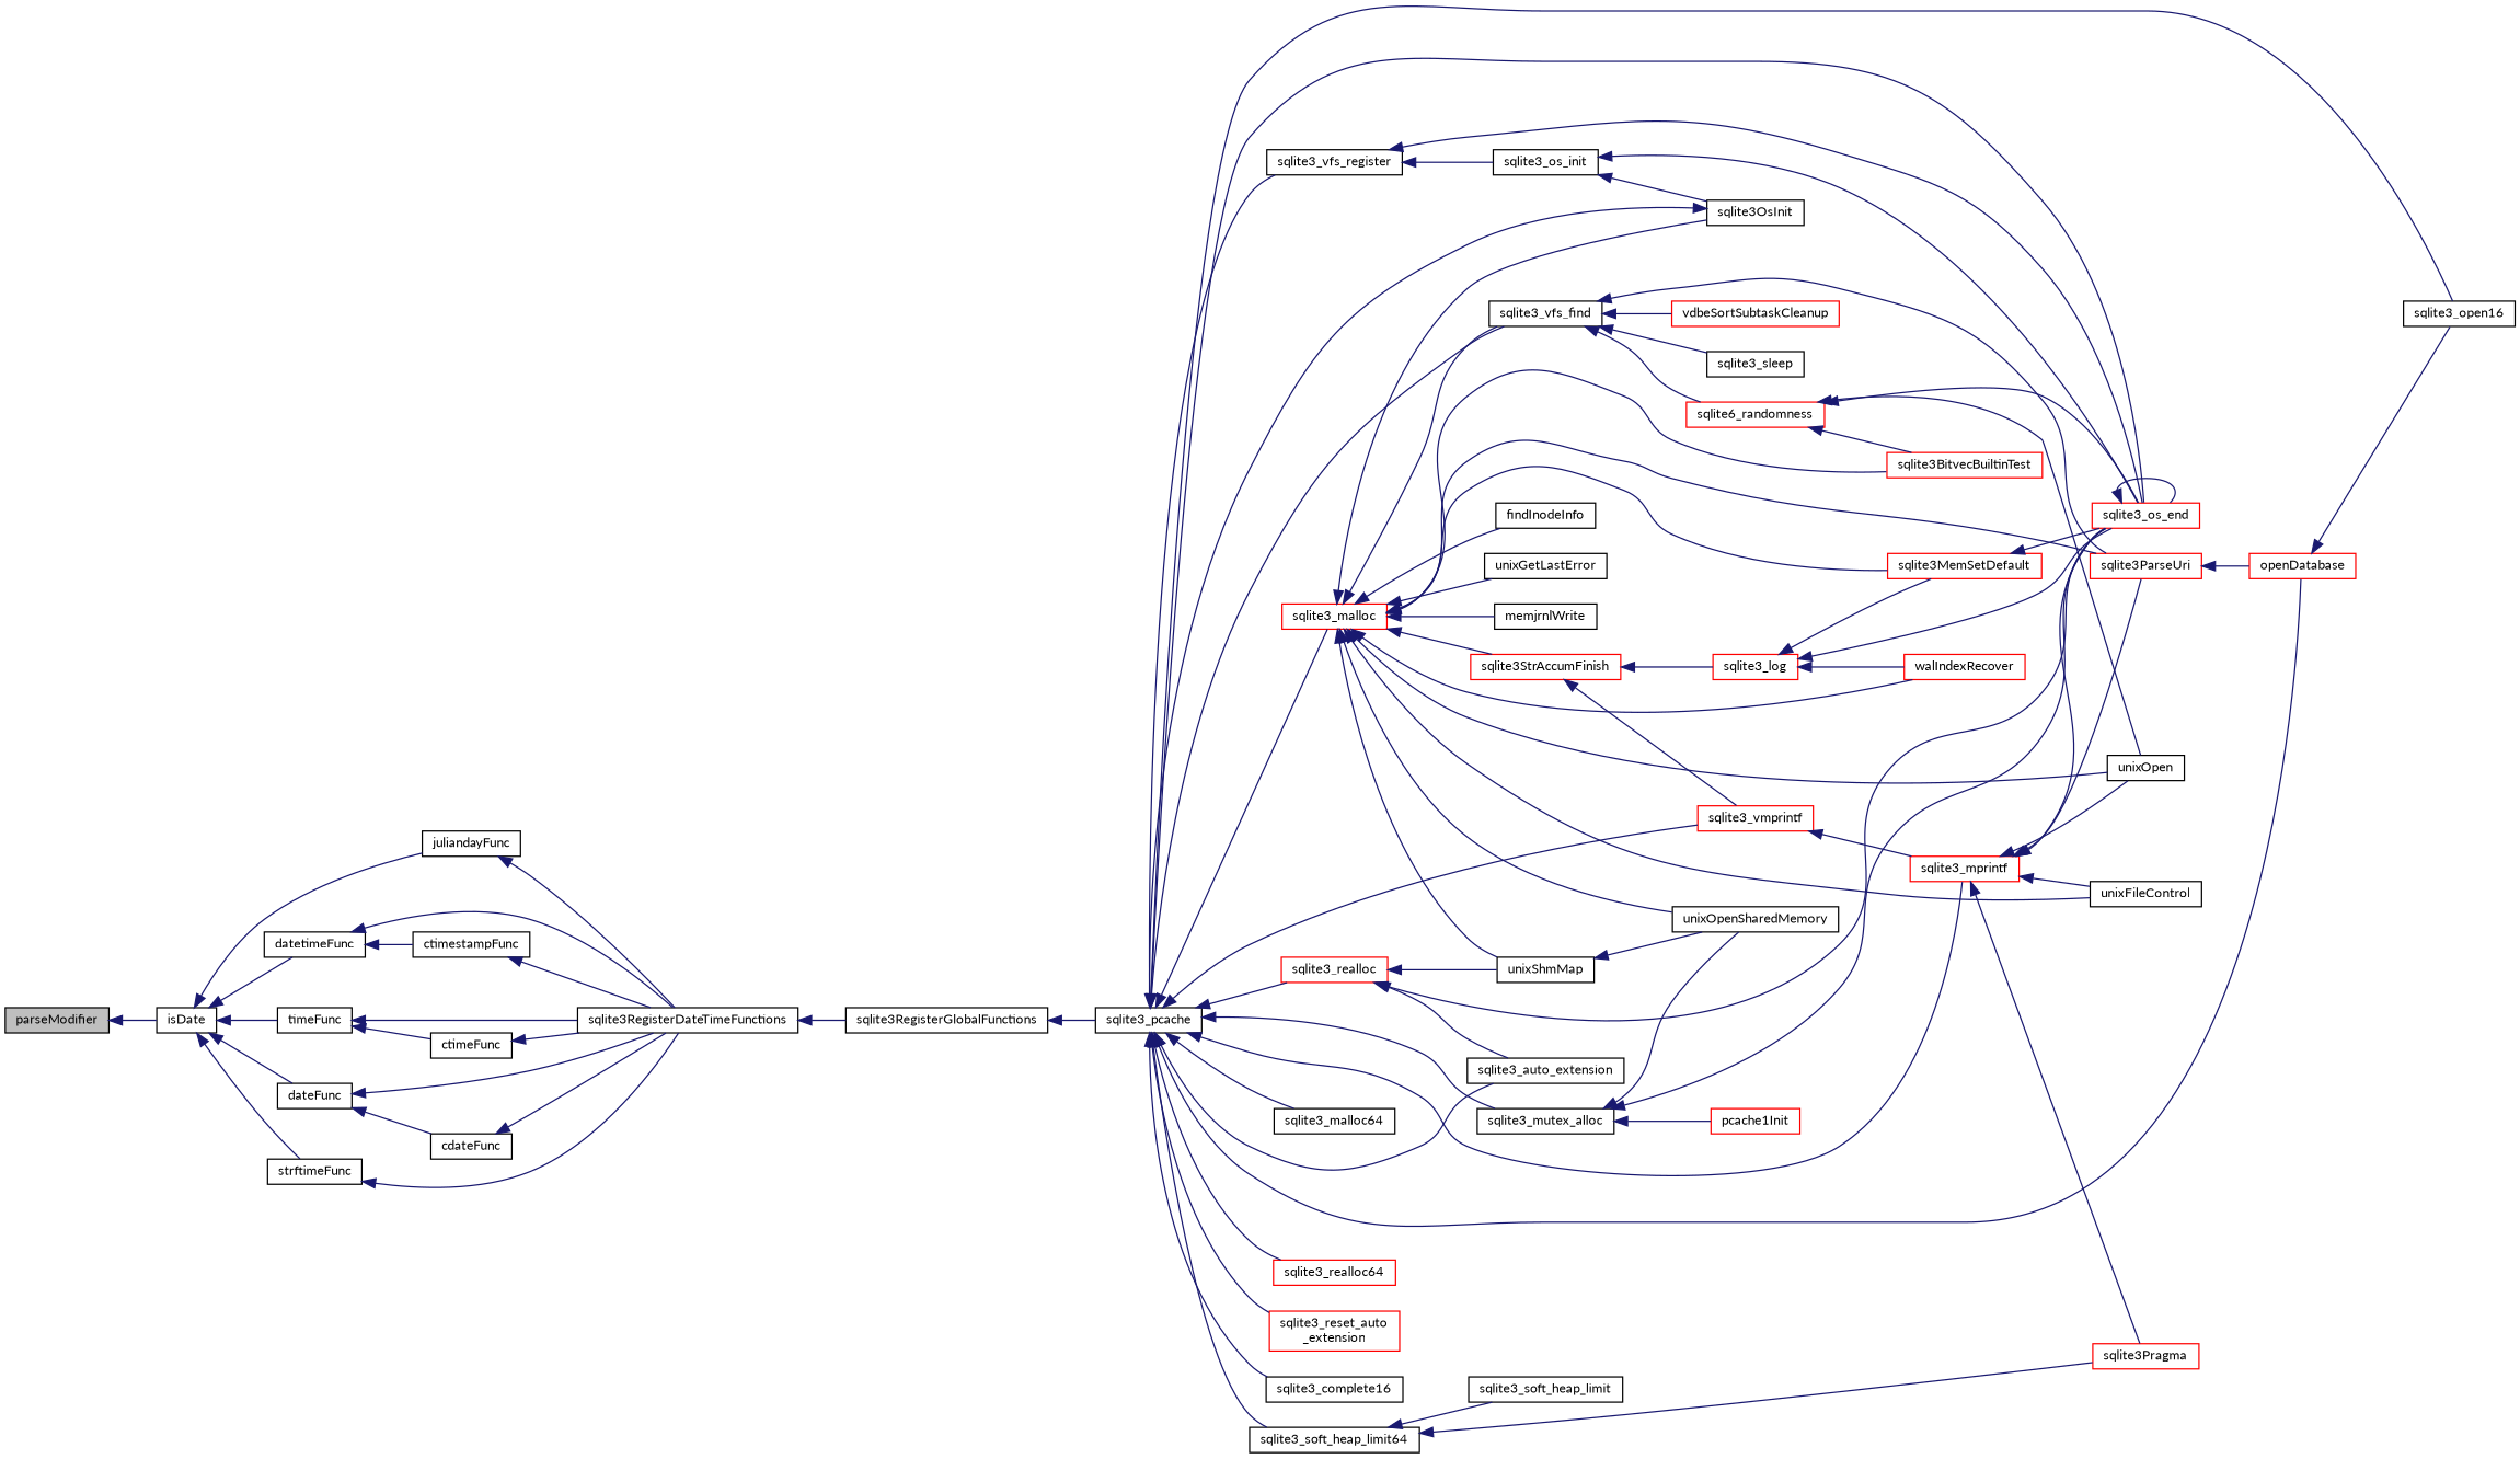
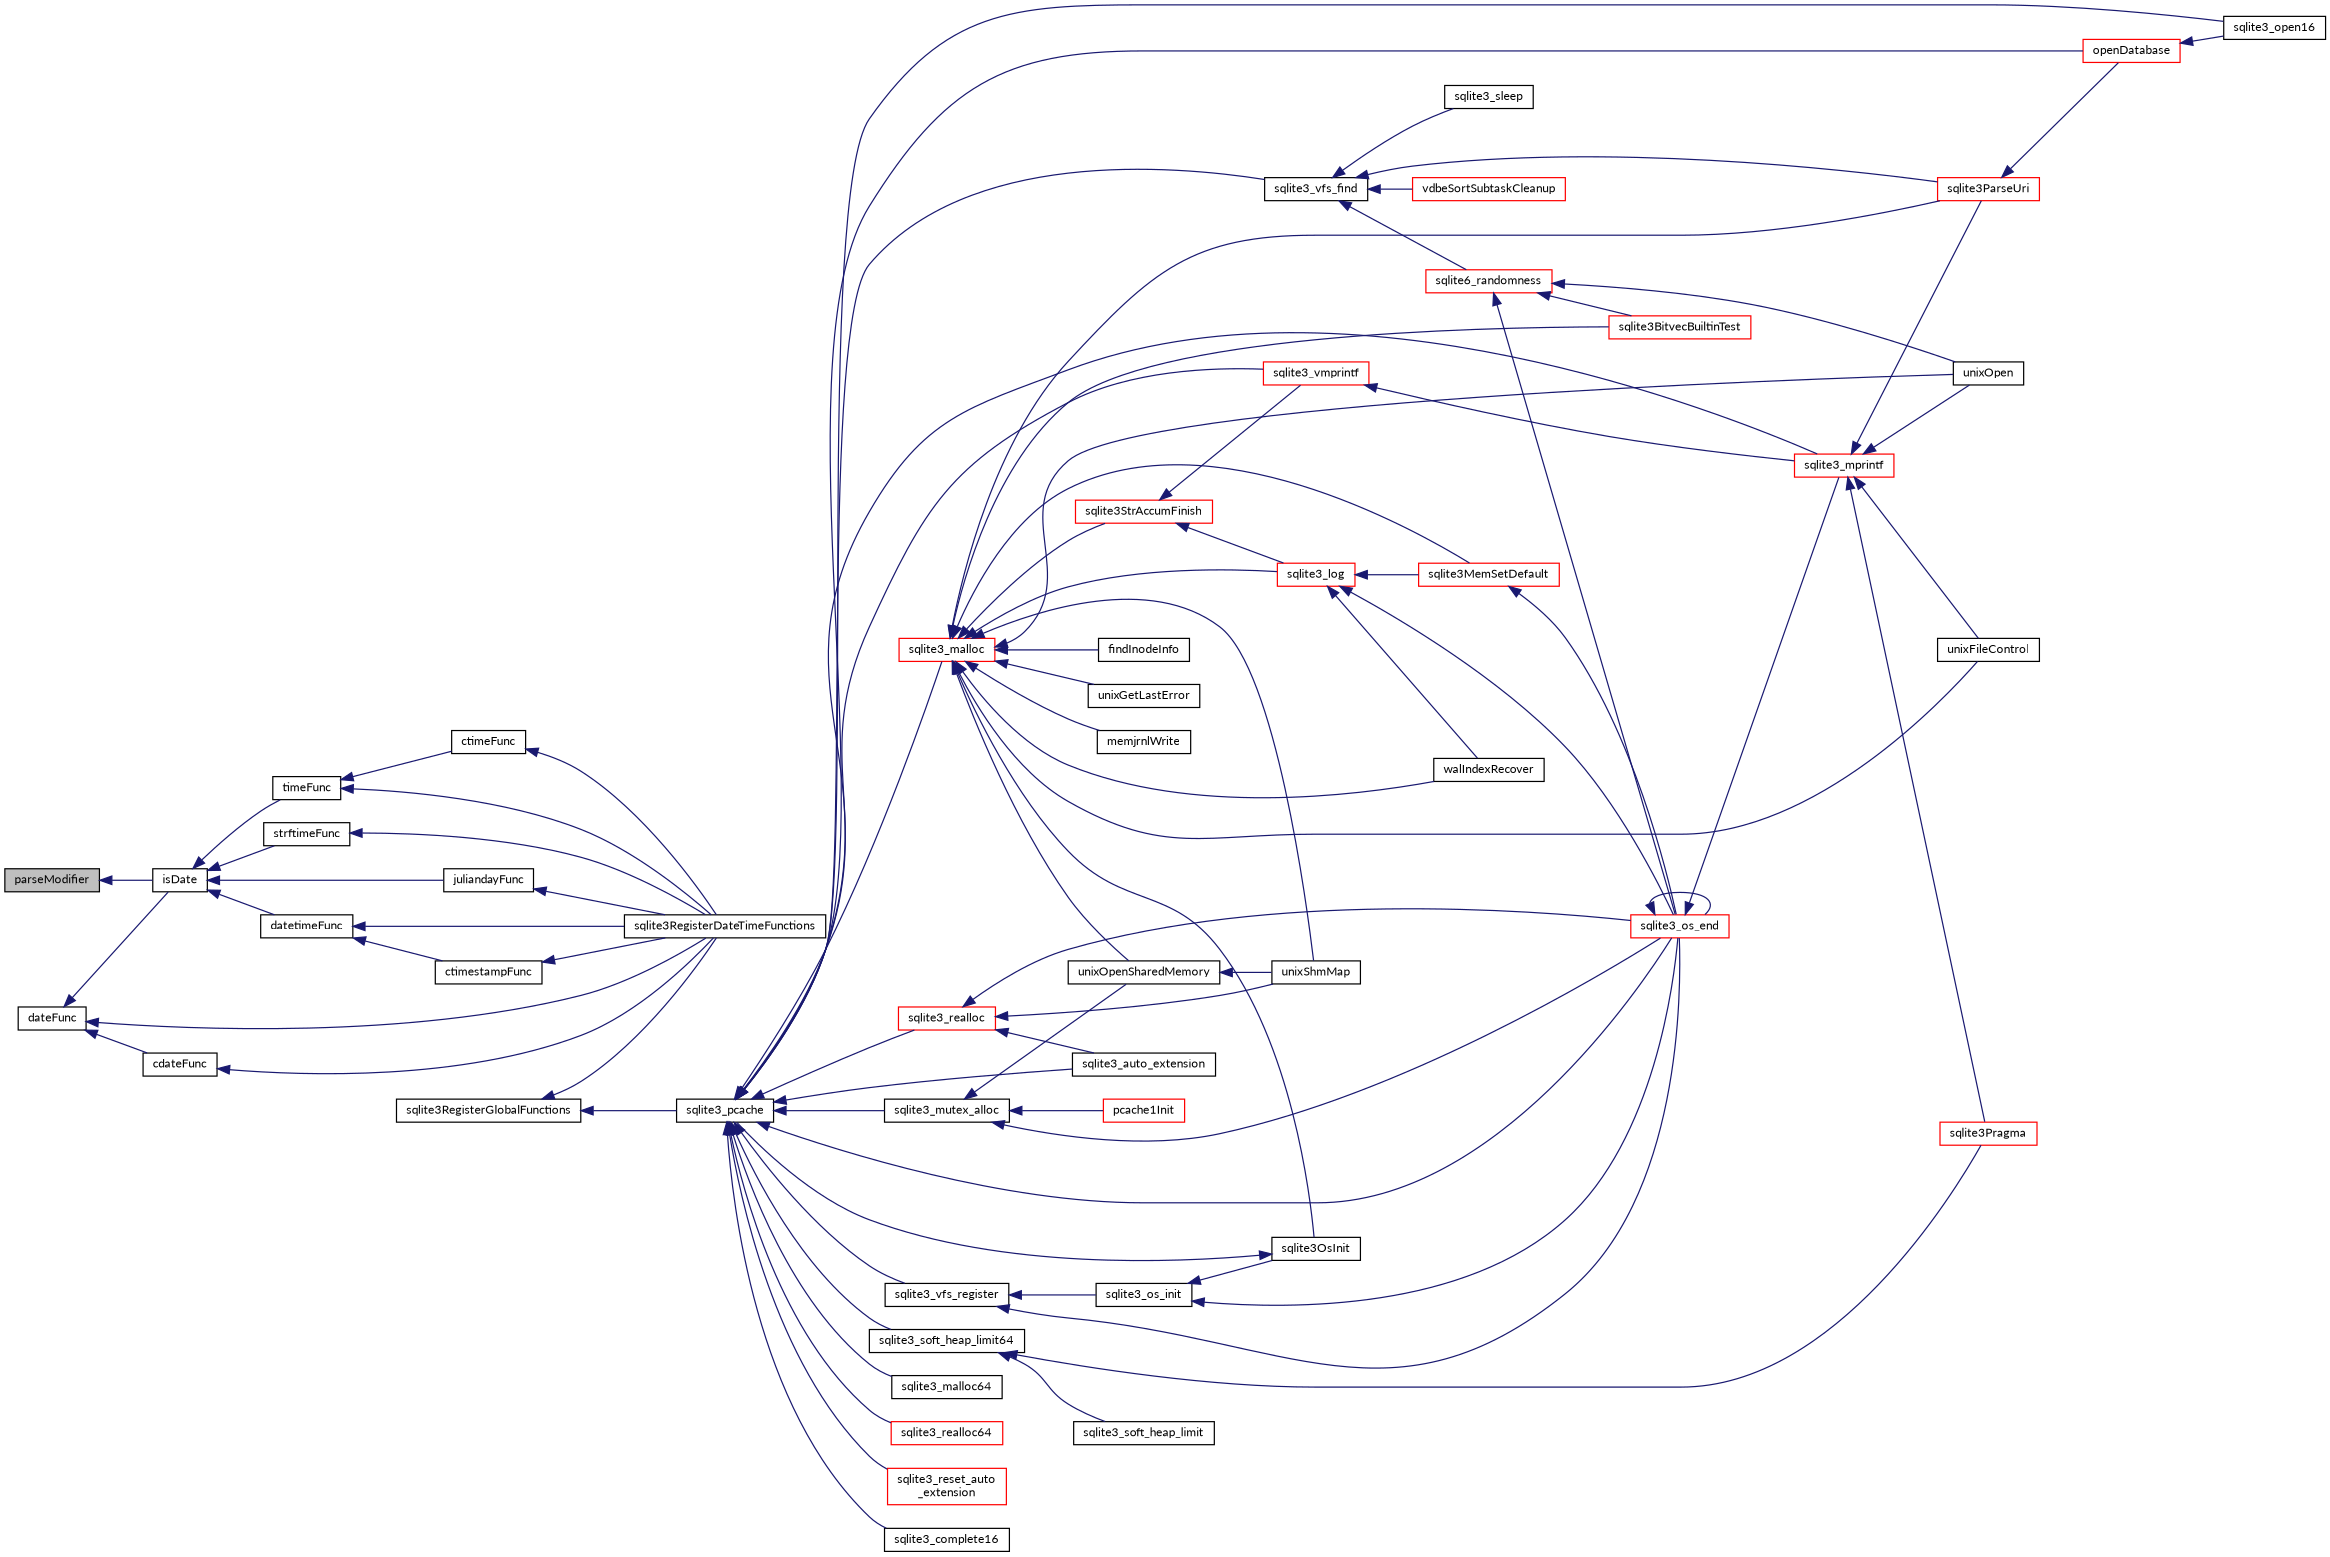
  digraph {
    fontname=Lato
    rankdir=LR
    node [color=black fillcolor=white fontname=Lato fontsize=10 shape=record style=filled]
    edge [color=midnightblue dir=back fontname=Lato fontsize=10 labelfontname=FreeSans labelfontsize=10 style=solid]
    n1 [fillcolor=grey75 fontcolor=black height=0.2 label=parseModifier width=0.4]
    n2 [height=0.2 label=isDate width=0.4]
    n3 [height=0.2 label=juliandayFunc width=0.4]
    n4 [height=0.2 label=datetimeFunc width=0.4]
    n5 [height=0.2 label=timeFunc width=0.4]
    n6 [height=0.2 label=dateFunc width=0.4]
    n7 [height=0.2 label=strftimeFunc width=0.4]
    n8 [height=0.2 label=sqlite3RegisterDateTimeFunctions width=0.4]
    n9 [height=0.2 label=ctimestampFunc width=0.4]
    n10 [height=0.2 label=ctimeFunc width=0.4]
    n11 [height=0.2 label=cdateFunc width=0.4]
    n12 [height=0.2 label=sqlite3RegisterGlobalFunctions width=0.4]
    n13 [height=0.2 label=sqlite3_pcache width=0.4]
    n14 [height=0.2 label=sqlite3_vfs_find width=0.4]
    n15 [color=red height=0.2 label=sqlite3_os_end width=0.4]
    n16 [color=red height=0.2 label=openDatabase width=0.4]
    n17 [height=0.2 label=sqlite3_open16 width=0.4]
    n18 [height=0.2 label=sqlite3_vfs_register width=0.4]
    n19 [height=0.2 label=sqlite3_mutex_alloc width=0.4]
    n20 [height=0.2 label=sqlite3_soft_heap_limit64 width=0.4]
    n21 [color=red height=0.2 label=sqlite3_malloc width=0.4]
    n22 [color=red height=0.2 label=sqlite3_vmprintf width=0.4]
    n23 [color=red height=0.2 label=sqlite3_mprintf width=0.4]
    n24 [height=0.2 label=sqlite3_malloc64 width=0.4]
    n25 [color=red height=0.2 label=sqlite3_realloc width=0.4]
    n26 [height=0.2 label=sqlite3_auto_extension width=0.4]
    n27 [color=red height=0.2 label=sqlite3_realloc64 width=0.4]
    n28 [color=red height=0.2 label="sqlite3_reset_auto\l_extension" width=0.4]
    n29 [height=0.2 label=sqlite3_complete16 width=0.4]
    n30 [color=red height=0.2 label=sqlite6_randomness width=0.4]
    n31 [color=red height=0.2 label=vdbeSortSubtaskCleanup width=0.4]
    n32 [color=red height=0.2 label=sqlite3ParseUri width=0.4]
    n33 [height=0.2 label=sqlite3_sleep width=0.4]
    n34 [height=0.2 label=sqlite3_os_init width=0.4]
    n35 [height=0.2 label=unixOpenSharedMemory width=0.4]
    n36 [color=red height=0.2 label=pcache1Init width=0.4]
    n37 [height=0.2 label=sqlite3_soft_heap_limit width=0.4]
    n38 [color=red height=0.2 label=sqlite3Pragma width=0.4]
    n39 [height=0.2 label=unixOpen width=0.4]
    n40 [color=red height=0.2 label=sqlite3BitvecBuiltinTest width=0.4]
    n41 [height=0.2 label=sqlite3OsInit width=0.4]
    n42 [height=0.2 label=unixShmMap width=0.4]
    n43 [color=red height=0.2 label=sqlite3MemSetDefault width=0.4]
    n44 [color=red height=0.2 label=sqlite3StrAccumFinish width=0.4]
    n45 [height=0.2 label=unixFileControl width=0.4]
    n46 [color=red height=0.2 label=sqlite3_log width=0.4]
-   n47 [color=red height=0.2 label=walIndexRecover width=0.4]
+   n47 [height=0.2 label=walIndexRecover width=0.4]
    n48 [height=0.2 label=findInodeInfo width=0.4]
    n49 [height=0.2 label=unixGetLastError width=0.4]
    n50 [height=0.2 label=memjrnlWrite width=0.4]
    n1 -> n2
    n2 -> n3
    n2 -> n4
    n2 -> n5
-   n2 -> n6
+   n6 -> n2
    n2 -> n7
    n3 -> n8
    n4 -> n8
    n4 -> n9
    n5 -> n8
    n5 -> n10
    n6 -> n8
    n6 -> n11
    n7 -> n8
-   n8 -> n12
+   n12 -> n8
    n9 -> n8
    n10 -> n8
    n11 -> n8
    n12 -> n13
    n13 -> n14
    n13 -> n15
    n13 -> n16
    n13 -> n17
    n13 -> n18
    n13 -> n19
    n13 -> n20
    n13 -> n21
    n13 -> n22
    n13 -> n23
    n13 -> n24
    n13 -> n25
    n13 -> n26
    n13 -> n27
    n13 -> n28
    n13 -> n29
    n14 -> n30
    n14 -> n31
    n14 -> n32
    n14 -> n33
    n15 -> n15
    n16 -> n17
    n18 -> n15
    n18 -> n34
    n19 -> n15
    n19 -> n35
    n19 -> n36
    n20 -> n37
    n20 -> n38
    n21 -> n32
    n21 -> n35
    n21 -> n39
    n21 -> n40
    n21 -> n41
    n21 -> n42
    n21 -> n43
    n21 -> n44
    n21 -> n45
-   n21 -> n14
+   n21 -> n46
    n21 -> n47
    n21 -> n48
    n21 -> n49
    n21 -> n50
    n22 -> n23
-   n23 -> n15
+   n15 -> n23
    n23 -> n32
    n23 -> n38
    n23 -> n39
    n23 -> n45
    n25 -> n15
    n25 -> n26
    n25 -> n42
    n30 -> n15
    n30 -> n39
    n30 -> n40
    n32 -> n16
    n34 -> n15
    n34 -> n41
-   n42 -> n35
+   n35 -> n42
    n41 -> n13
    n43 -> n15
    n44 -> n22
    n44 -> n46
    n46 -> n15
    n46 -> n43
    n46 -> n47
  }
